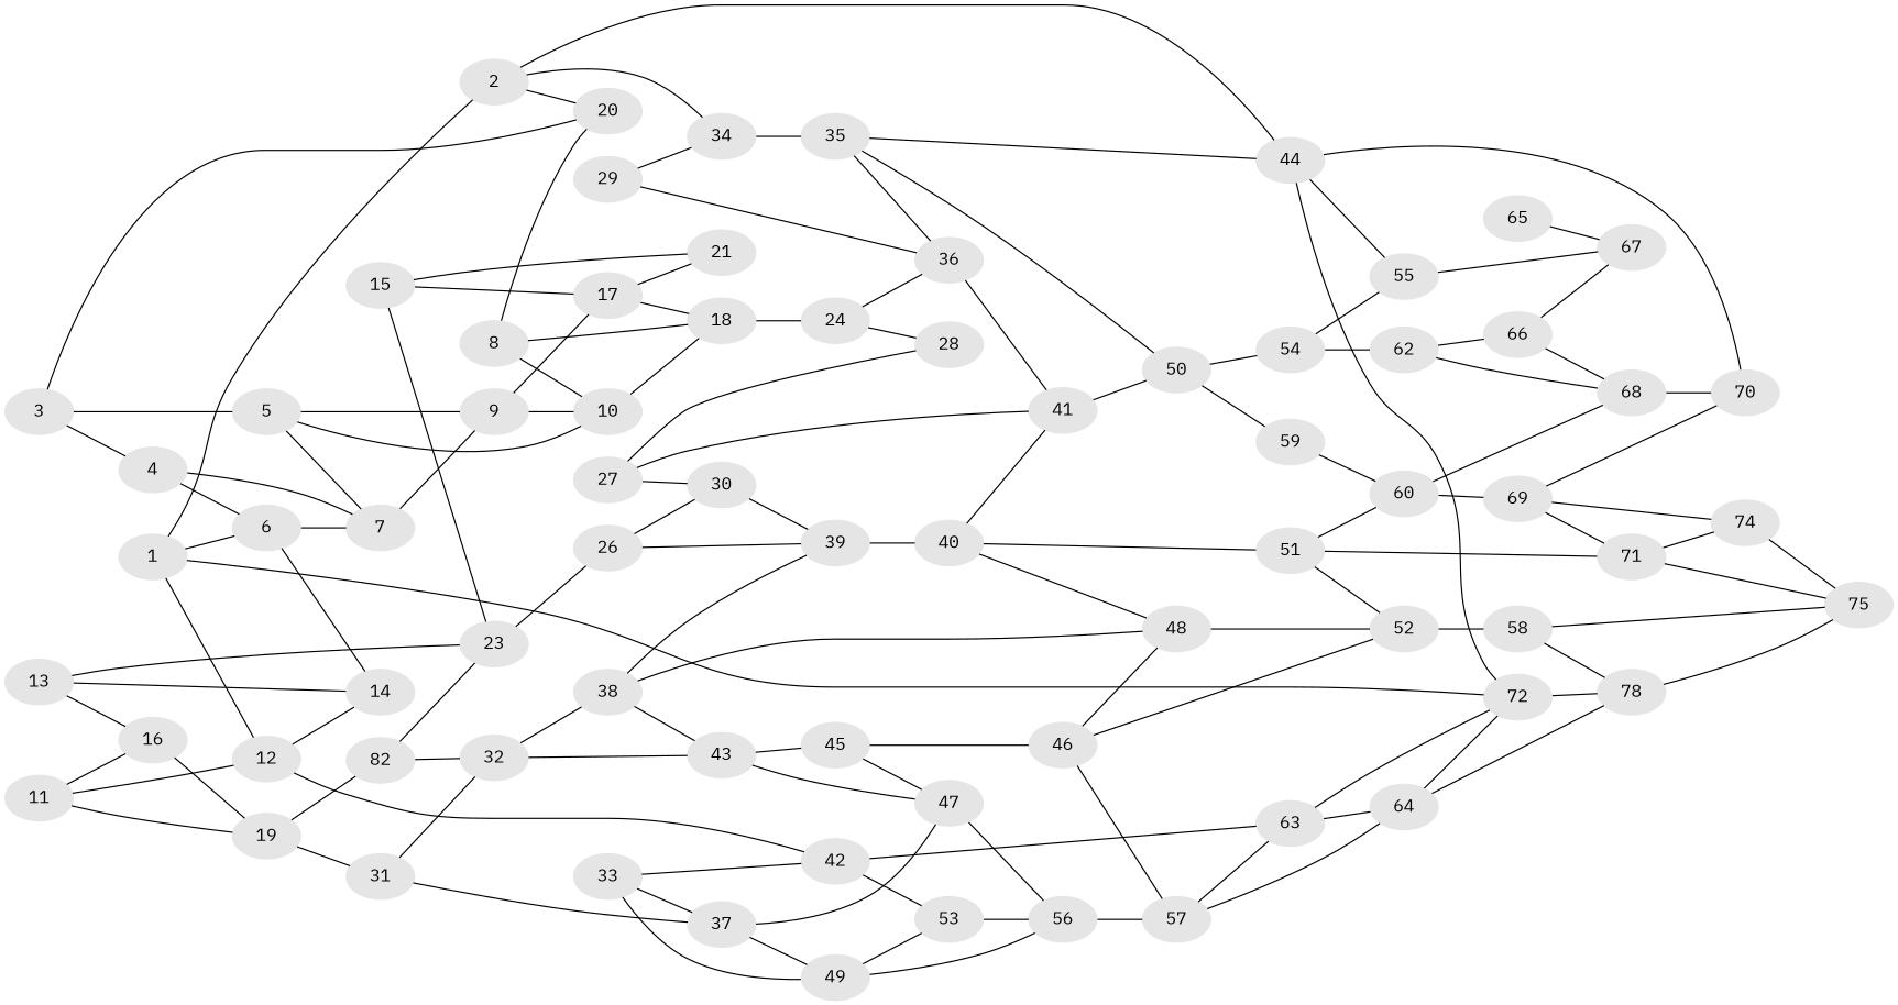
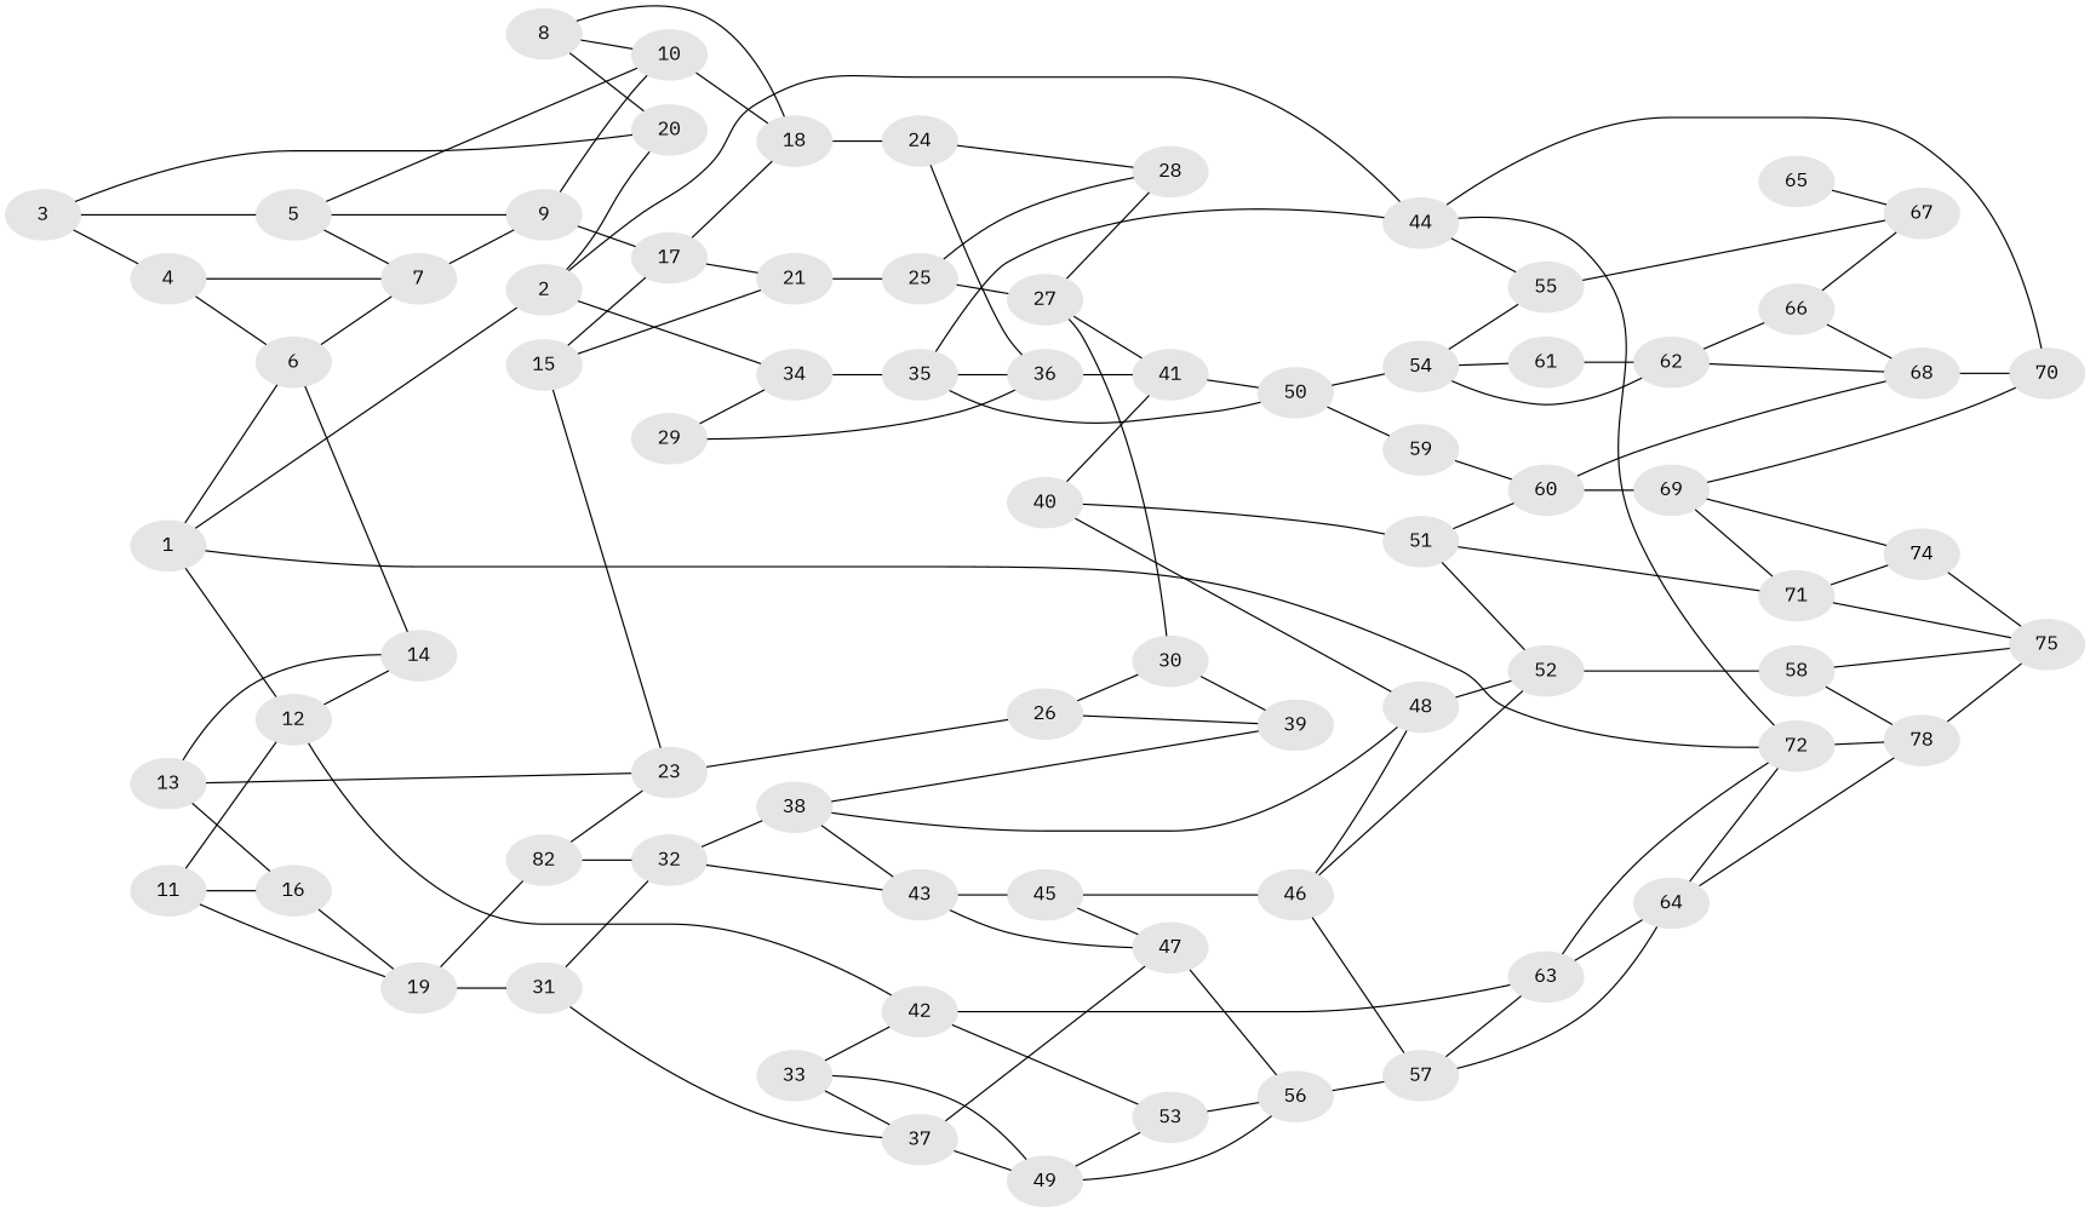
  graph {
    fontname="IBM Plex Mono"
    rankdir=LR
    node [color=gray90 fontname="IBM Plex Mono" style=filled]
    edge [fontname="IBM Plex Mono" weight=1.0]
    1
    2
    6
    12
    72
    20
    34
    44
    7
    14
    42
    n12 [label=78]
    35
    55
    70
    3
    4
    5
    9
    10
    17
    18
    8
    24
    29
    36
    21
    11
    16
    19
    n31 [label=82]
    31
    53
    63
    13
    23
    26
    15
+   25
    28
    32
    37
    27
    38
    43
    30
    39
    41
    40
    50
    49
    47
    48
    45
    33
    56
    54
    59
    52
    51
    60
    71
    64
    46
    67
    57
    58
+   61
    62
    68
    69
    75
    74
    66
    65
    1 -- 2
    1 -- 6
    1 -- 12
    1 -- 72
    2 -- 20
    2 -- 34
    2 -- 44
    6 -- 7
    6 -- 14
    12 -- 14
    12 -- 42
    72 -- n12
    34 -- 35
    44 -- 72
    44 -- 55
    44 -- 70
    7 -- 9
    42 -- 53
    42 -- 63
    n12 -- 75
    35 -- 44
    35 -- 36
    35 -- 50
    55 -- 67
    3 -- 20
    3 -- 4
    3 -- 5
    4 -- 6
    4 -- 7
    5 -- 7
    5 -- 9
    5 -- 10
    9 -- 10
    9 -- 17
    10 -- 18
    17 -- 18
    17 -- 21
    18 -- 24
    8 -- 20
    8 -- 10
    8 -- 18
    24 -- 36
    24 -- 28
    29 -- 34
    29 -- 36
    36 -- 41
+   21 -- 25 [weight=2.0]
    11 -- 12
    11 -- 16
    11 -- 19
    16 -- 19
    19 -- n31
    19 -- 31
    n31 -- 23
    n31 -- 32
    31 -- 32
    31 -- 37
    53 -- 56
    63 -- 72
    63 -- 64
    13 -- 14
    13 -- 16
    13 -- 23
    23 -- 26
    26 -- 30
    26 -- 39
    15 -- 17
    15 -- 21
    15 -- 23
+   25 -- 28
+   25 -- 27
    32 -- 38
    32 -- 43
    37 -- 49
    37 -- 47
    27 -- 28
    27 -- 30 [weight=2.0]
    27 -- 41
    38 -- 43
    38 -- 39
    38 -- 48
    43 -- 47
    43 -- 45
    30 -- 39
-   39 -- 40
    41 -- 50
    40 -- 41
    40 -- 48
    40 -- 51
    50 -- 54
    50 -- 59
    49 -- 53
    49 -- 56
    47 -- 56
    48 -- 52
    45 -- 47
    45 -- 46
    33 -- 42
    33 -- 37
    33 -- 49
    56 -- 57
    54 -- 55
+   54 -- 61
    54 -- 62
    59 -- 60
    52 -- 58
    51 -- 52
    51 -- 60
    51 -- 71
    60 -- 68
    60 -- 69
    71 -- 75
    71 -- 74
    64 -- 72
    64 -- n12
    46 -- 48
    46 -- 52
    46 -- 57
    57 -- 63
    57 -- 64
    58 -- n12
    58 -- 75
+   61 -- 62 [weight=2.0]
    62 -- 68
    62 -- 66
    68 -- 70
    69 -- 70
    69 -- 71
    69 -- 74
    74 -- 75
    66 -- 67
    66 -- 68
    65 -- 67 [weight=2.0]
  }
